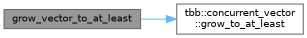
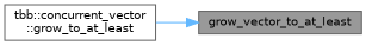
  digraph {
    rankdir=LR
    node [fontname=Helvetica fontsize=10 shape=box style=filled]
    n1 [color=gray40 fillcolor=grey60 fontcolor=black height=0.2 label=grow_vector_to_at_least width=0.4]
    n2 [color=grey40 fillcolor=white height=0.2 label="tbb::concurrent_vector\l::grow_to_at_least" width=0.4]
-   n1 -> n2 [color=steelblue1 fontname=Helvetica fontsize=10 labelfontname=Helvetica labelfontsize=10 style=solid]
+   n2 -> n1 [color=steelblue1 fontname=Helvetica fontsize=10 labelfontname=Helvetica labelfontsize=10 style=solid]
  }
